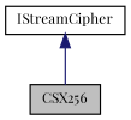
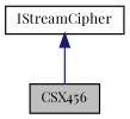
  digraph {
    fontname="Playfair Display"
    node [color=black fontname="Playfair Display" fontsize=10 shape=record style=filled]
-   n1 [fillcolor=grey75 fontcolor=black height=0.2 label=CSX256 width=0.4]
+   n1 [fillcolor=grey75 fontcolor=black height=0.2 label=CSX456 width=0.4]
    n2 [fillcolor=white height=0.2 label=IStreamCipher width=0.4]
    n2 -> n1 [color=midnightblue dir=back fontname="Playfair Display" fontsize=10 labelfontname=Helvetica labelfontsize=10 style=solid]
  }
